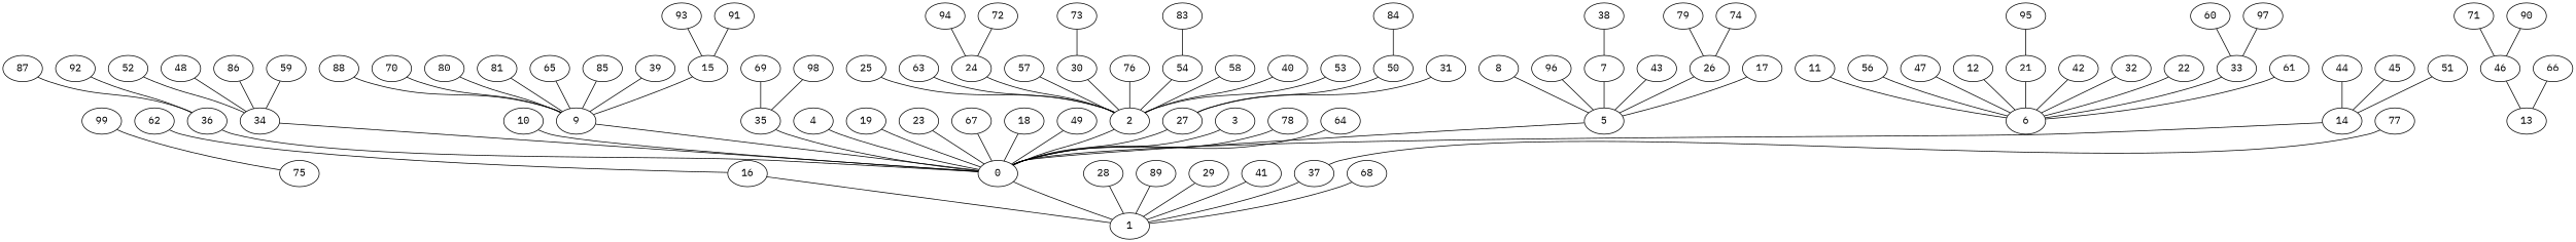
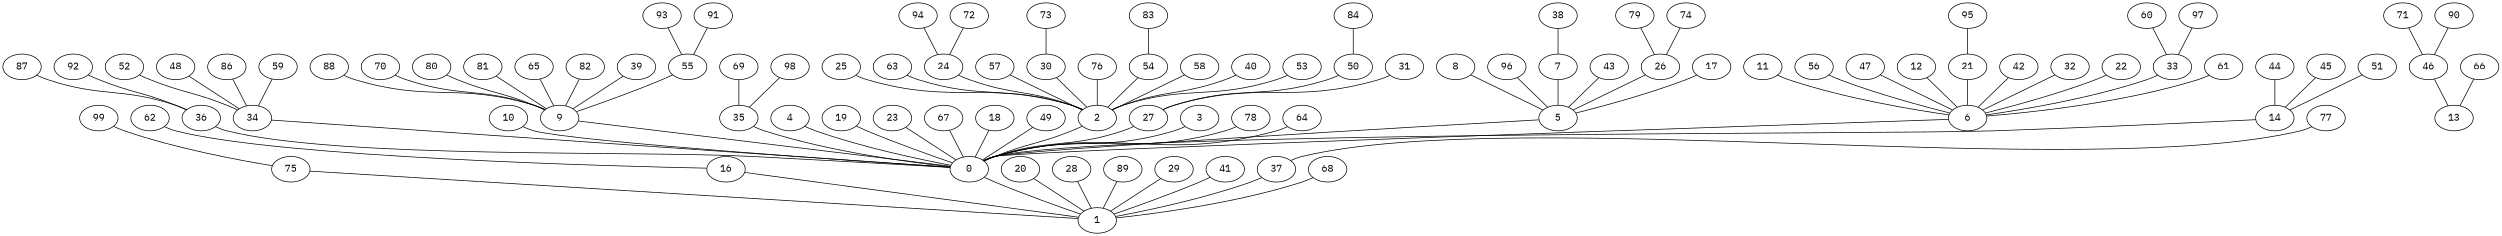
  graph {
    fontname="IBM Plex Mono"
    node [fontname="IBM Plex Mono"]
    edge [fontname="IBM Plex Mono"]
    57
    2
    0
    1
    30
    5
    96
    12
    6
    76
    75
    7
    45
    14
    87
    36
    10
    21
    34
    42
    43
    65
    9
    4
    54
    19
    58
    16
    52
+   20
    32
    74
    26
    22
    23
    33
    28
    67
-   85
+   85 [label=82]
    61
    51
    40
    48
    39
    89
    79
    53
    29
    41
    18
    37
    92
-   55 [label=15]
+   55
    49
    86
    25
    11
    88
    69
    35
    70
    80
    17
    59
    63
    8
    44
    84
    50
    27
    24
    98
    68
    56
    47
    91
    97
    62
    38
    3
    81
    99
    78
    94
    72
    73
    95
    31
    71
    46
    13
    77
    66
    90
    64
    60
    83
    93
    57 -- 2
    2 -- 0
    0 -- 1
    30 -- 2
    5 -- 0
    96 -- 5
    12 -- 6
+   6 -- 0
    76 -- 2
+   75 -- 1
    7 -- 5
    45 -- 14
    14 -- 0
    87 -- 36
    36 -- 0
    10 -- 0
    21 -- 6
    34 -- 0
    42 -- 6
    43 -- 5
    65 -- 9
    9 -- 0
    4 -- 0
    54 -- 2
    19 -- 0
    58 -- 2
    16 -- 1
    52 -- 34
+   20 -- 1
    32 -- 6
    74 -- 26
    26 -- 5
    22 -- 6
    23 -- 0
    33 -- 6
    28 -- 1
    67 -- 0
    85 -- 9
    61 -- 6
    51 -- 14
    40 -- 2
    48 -- 34
    39 -- 9
    89 -- 1
    79 -- 26
    53 -- 2
    29 -- 1
    41 -- 1
    18 -- 0
    37 -- 1
    92 -- 36
    55 -- 9
    49 -- 0
    86 -- 34
    25 -- 2
    11 -- 6
    88 -- 9
    69 -- 35
    35 -- 0
    70 -- 9
    80 -- 9
    17 -- 5
    59 -- 34
    63 -- 2
    8 -- 5
    44 -- 14
    84 -- 50
    50 -- 27
    27 -- 0
    24 -- 2
    98 -- 35
    68 -- 1
    56 -- 6
    47 -- 6
    91 -- 55
    97 -- 33
    62 -- 16
    38 -- 7
    3 -- 0
    81 -- 9
    99 -- 75
    78 -- 0
    94 -- 24
    72 -- 24
    73 -- 30
    95 -- 21
    31 -- 27
    71 -- 46
    46 -- 13
    77 -- 37
    66 -- 13
    90 -- 46
    64 -- 0
    60 -- 33
    83 -- 54
    93 -- 55
  }
